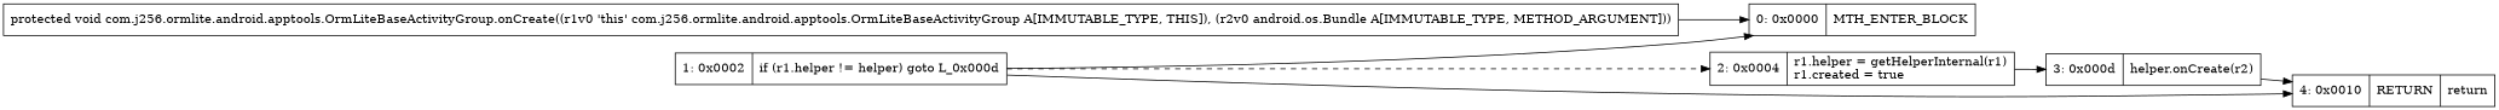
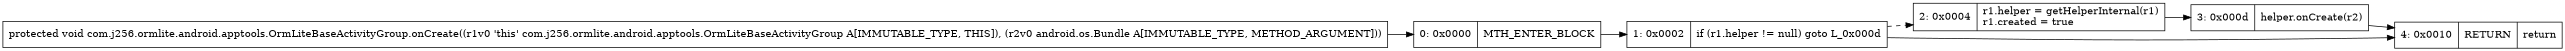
  digraph {
    rankdir=LR
    node [shape=record]
    n1 [label="{0\:\ 0x0000|MTH_ENTER_BLOCK\l}"]
-   n2 [label="{1\:\ 0x0002|if (r1.helper != helper) goto L_0x000d\l}"]
+   n2 [label="{1\:\ 0x0002|if (r1.helper != null) goto L_0x000d\l}"]
    n3 [label="{2\:\ 0x0004|r1.helper = getHelperInternal(r1)\lr1.created = true\l}"]
    n4 [label="{4\:\ 0x0010|RETURN\l|return\l}"]
    n5 [label="{3\:\ 0x000d|helper.onCreate(r2)\l}"]
    n6 [label="{protected void com.j256.ormlite.android.apptools.OrmLiteBaseActivityGroup.onCreate((r1v0 'this' com.j256.ormlite.android.apptools.OrmLiteBaseActivityGroup A[IMMUTABLE_TYPE, THIS]), (r2v0 android.os.Bundle A[IMMUTABLE_TYPE, METHOD_ARGUMENT])) }"]
-   n2 -> n1
+   n1 -> n2
    n2 -> n3 [style=dashed]
    n2 -> n4
    n3 -> n5
    n5 -> n4
    n6 -> n1
  }
